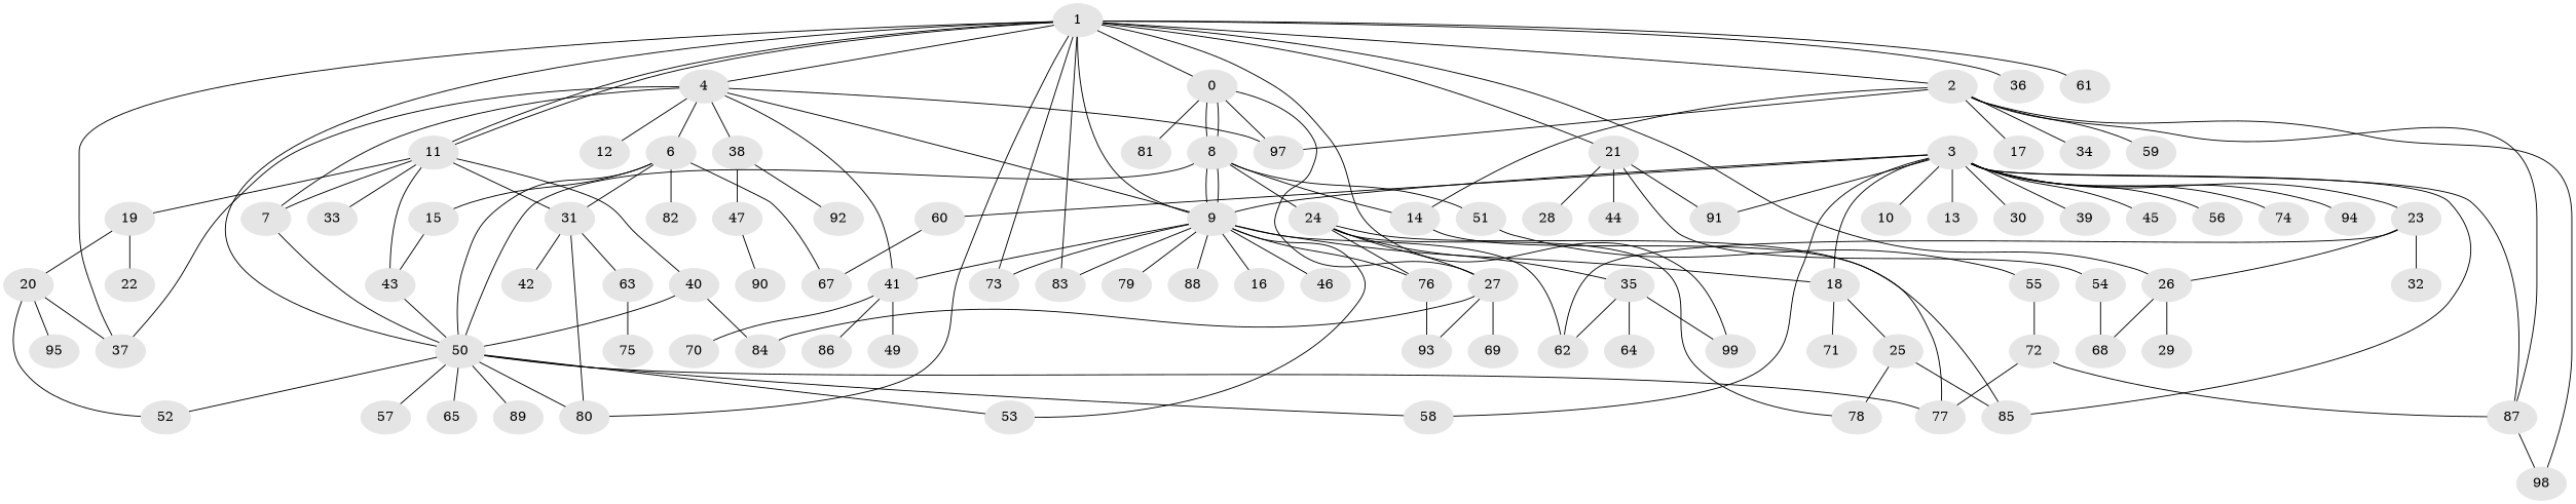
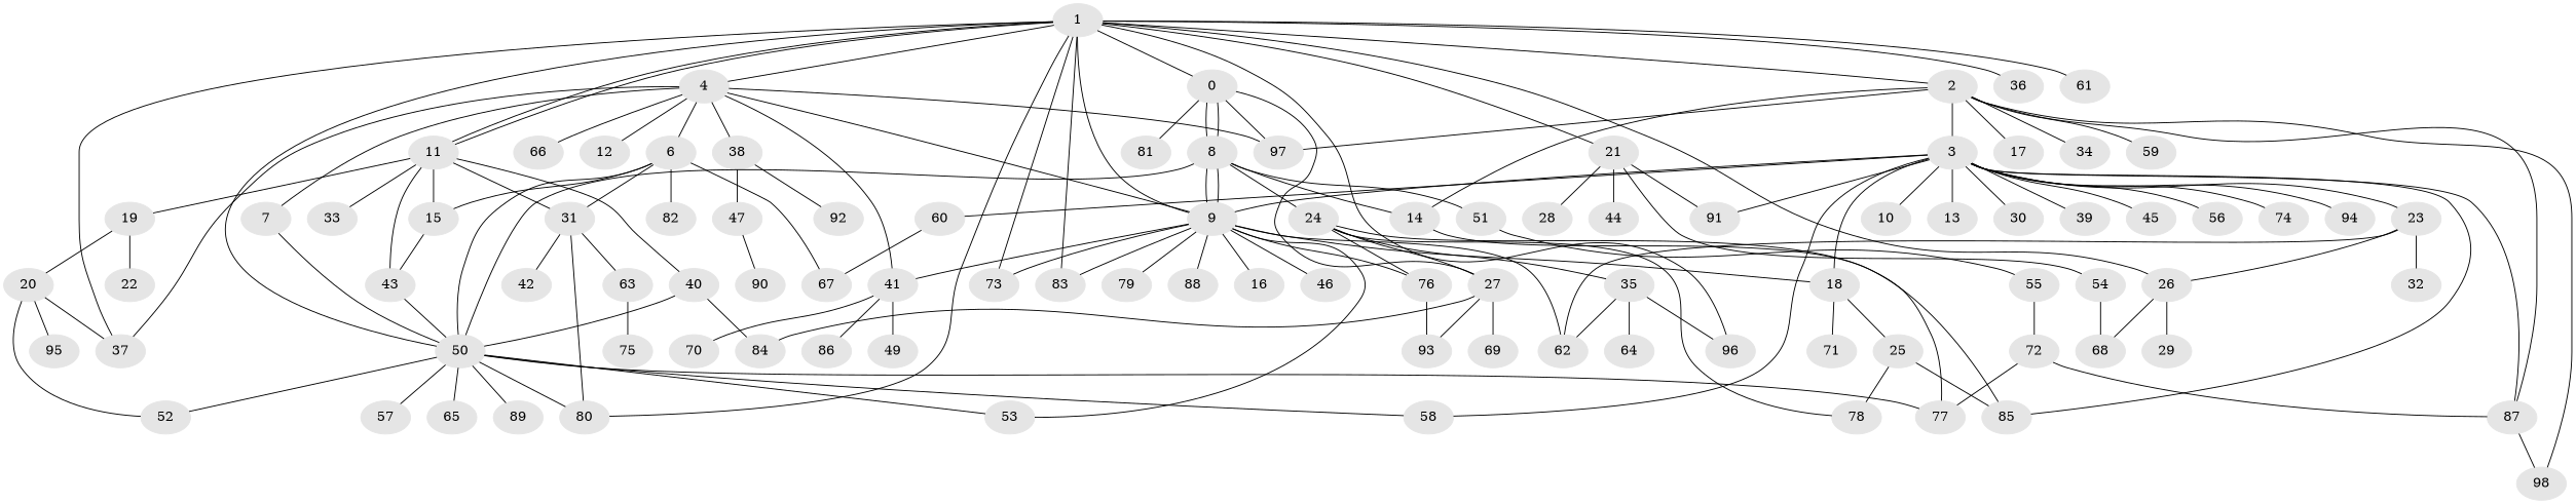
  graph {
    node [color=gray90 style=filled]
    1
    2
    4
    n4 [label=0]
    9
    11
    21
    26
    36
    37
    50
    61
    73
    80
    83
-   96 [label=99]
+   96
    3
    14
    17
    34
    59
    87
    97
    98
    41
    6
    7
    12
    38
+   66
    8
    27
    81
    18
    16
    46
    53
    62
    76
    79
    88
    15
    31
    19
    33
    40
    43
    91
    28
    44
    54
    29
    68
    58
    77
    52
    57
    65
    89
    10
    13
    23
    30
    39
    45
    56
    60
    74
    85
    94
    49
    70
    86
    25
    71
    32
    67
    82
    47
    92
    24
    51
    69
    84
    93
    42
    63
    35
    78
    55
    20
    22
    95
    64
    75
    90
    72
    1 -- 2
    1 -- 4
    1 -- n4
    1 -- 9
    1 -- 11
    1 -- 11
    1 -- 21
    1 -- 26
    1 -- 36
    1 -- 37
    1 -- 50
    1 -- 61
    1 -- 73
    1 -- 80
    1 -- 83
    1 -- 96
+   2 -- 3
    2 -- 14
    2 -- 17
    2 -- 34
    2 -- 59
    2 -- 87
    2 -- 97
    2 -- 98
    4 -- 9
    4 -- 37
    4 -- 97
    4 -- 41
    4 -- 6
    4 -- 7
    4 -- 12
    4 -- 38
+   4 -- 66
    n4 -- 97
    n4 -- 8
    n4 -- 8
    n4 -- 27
    n4 -- 81
    9 -- 73
    9 -- 83
    9 -- 41
    9 -- 18
    9 -- 16
    9 -- 46
    9 -- 53
    9 -- 62
    9 -- 76
    9 -- 79
    9 -- 88
-   11 -- 7
+   11 -- 15
    11 -- 31
    11 -- 19
    11 -- 33
    11 -- 40
    11 -- 43
    21 -- 91
    21 -- 28
    21 -- 44
    21 -- 54
    26 -- 29
    26 -- 68
    50 -- 80
    50 -- 53
    50 -- 58
    50 -- 77
    50 -- 52
    50 -- 57
    50 -- 65
    50 -- 89
    3 -- 9
    3 -- 87
    3 -- 18
    3 -- 91
    3 -- 58
    3 -- 10
    3 -- 13
    3 -- 23
    3 -- 30
    3 -- 39
    3 -- 45
    3 -- 56
    3 -- 60
    3 -- 74
    3 -- 85
    3 -- 94
    14 -- 77
    87 -- 98
    41 -- 49
    41 -- 70
    41 -- 86
    6 -- 50
    6 -- 15
    6 -- 31
    6 -- 67
    6 -- 82
    7 -- 50
    38 -- 47
    38 -- 92
    8 -- 9
    8 -- 9
    8 -- 50
    8 -- 14
    8 -- 24
    8 -- 51
    27 -- 69
    27 -- 84
    27 -- 93
    18 -- 25
    18 -- 71
    76 -- 93
    15 -- 43
    31 -- 80
    31 -- 42
    31 -- 63
    19 -- 20
    19 -- 22
    40 -- 50
    40 -- 84
    43 -- 50
    54 -- 68
    23 -- 26
    23 -- 62
    23 -- 32
    60 -- 67
    25 -- 85
    25 -- 78
    47 -- 90
    24 -- 27
    24 -- 76
    24 -- 85
    24 -- 35
    24 -- 78
    51 -- 55
    63 -- 75
    35 -- 96
    35 -- 62
    35 -- 64
    55 -- 72
    20 -- 37
    20 -- 52
    20 -- 95
    72 -- 87
    72 -- 77
  }
